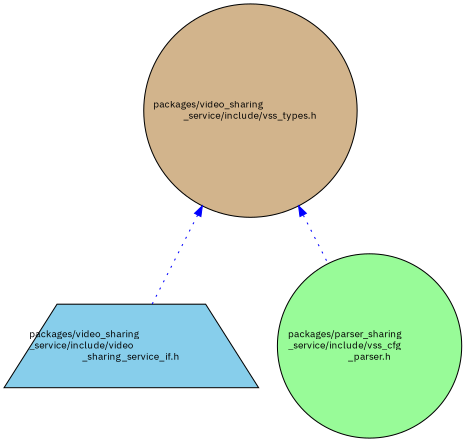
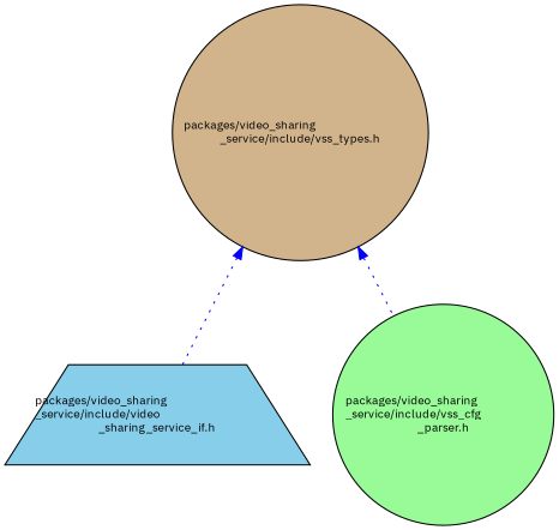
  digraph {
    fontname="IBM Plex Sans"
    node [color=black fontname="IBM Plex Sans" fontsize=10 shape=circle style=filled]
    edge [color=blue dir=back fontname="IBM Plex Sans" fontsize=10 labelfontname=Helvetica labelfontsize=10 style=dotted]
    n1 [fillcolor=tan fontcolor=black height=0.2 label="packages/video_sharing\l_service/include/vss_types.h" width=0.4]
    n2 [height=0.2 label="packages/video_sharing\l_service/include/video\l_sharing_service_if.h" shape=trapezium width=0.4 fillcolor=skyblue]
-   n3 [height=0.2 label="packages/parser_sharing\l_service/include/vss_cfg\l_parser.h" width=0.4 fillcolor=palegreen]
+   n3 [height=0.2 label="packages/video_sharing\l_service/include/vss_cfg\l_parser.h" width=0.4 fillcolor=palegreen]
    n1 -> n2
    n1 -> n3
  }
